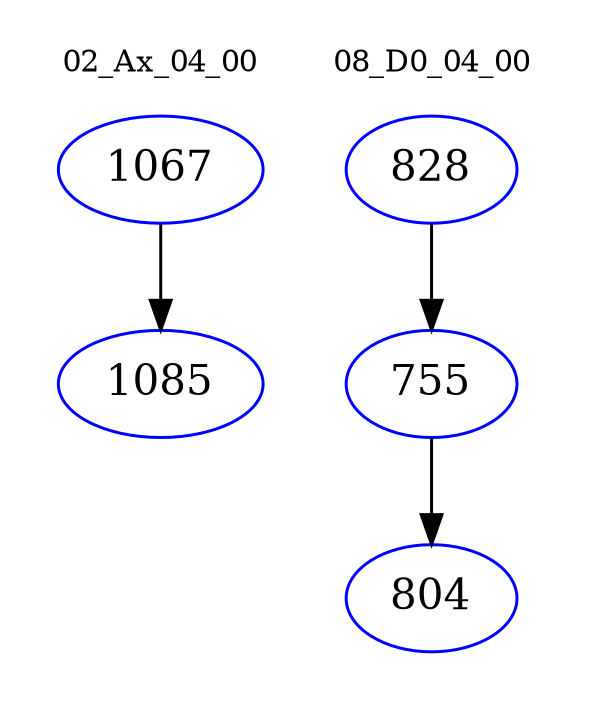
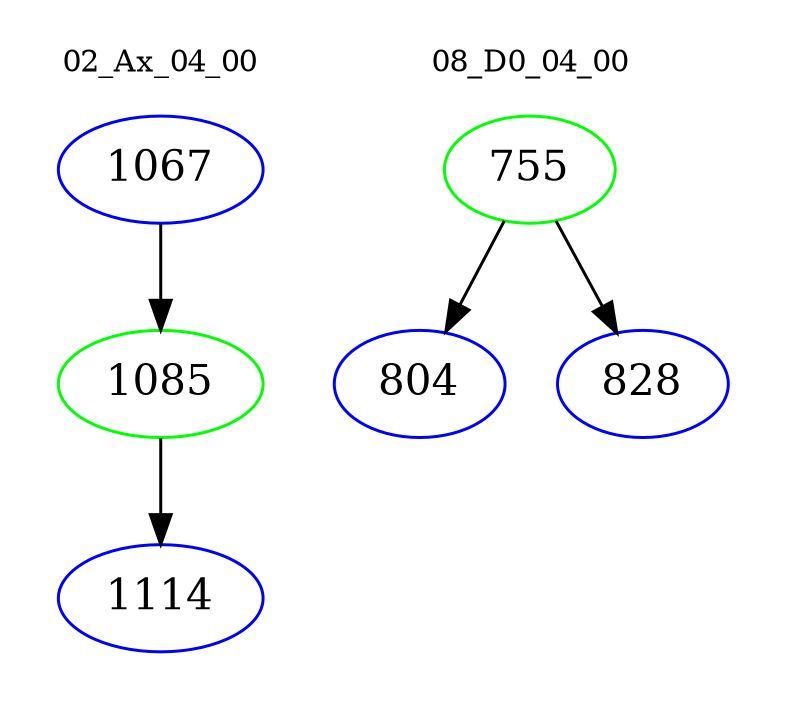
  digraph {
    node [color=blue]
    edge [color=black]
    n1 [label=1067]
-   n2 [label=1085]
+   n2 [color=green label=1085]
+   n3 [label=1114]
    n4 [label=804]
-   n5 [label=755]
+   n5 [color=green label=755]
    n6 [label=828]
    subgraph cluster_1 {
      color=white
      fontsize=10
      label="02_Ax_04_00"
      n1
      n2
+     n3
    }
    subgraph cluster_2 {
      color=white
      fontsize=10
      label="08_D0_04_00"
      n4
      n5
      n6
    }
    n1 -> n2
+   n2 -> n3
    n5 -> n4
-   n6 -> n5
+   n5 -> n6
  }
